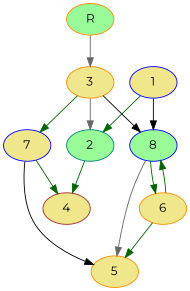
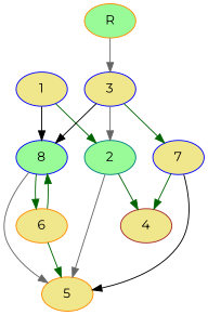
  digraph {
    fontname=Montserrat
    node [color=blue fillcolor=khaki fontname=Montserrat style=filled]
    edge [color=darkgreen fontname=Montserrat]
    2 [color=teal fillcolor=palegreen]
    1
    8 [fillcolor=palegreen]
    4 [color=brown]
    5 [color=darkorange]
    6 [color=darkorange]
-   3 [color=darkorange]
+   3
    7
    R [color=darkorange fillcolor=palegreen]
    2 -> 4
+   2 -> 5 [color=gray40]
    1 -> 2
    1 -> 8 [color=black]
    8 -> 5 [color=gray40]
    8 -> 6
    6 -> 8
    6 -> 5
    3 -> 2 [color=gray40]
    3 -> 8 [color=black]
    3 -> 7
    7 -> 4
    7 -> 5 [color=black]
    R -> 3 [color=gray40]
  }
